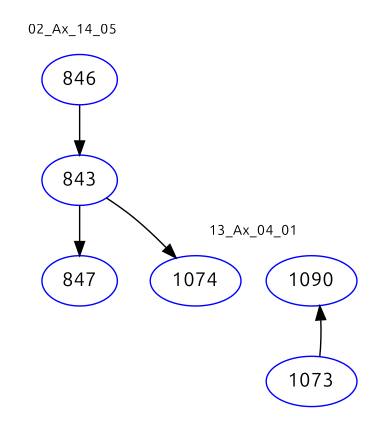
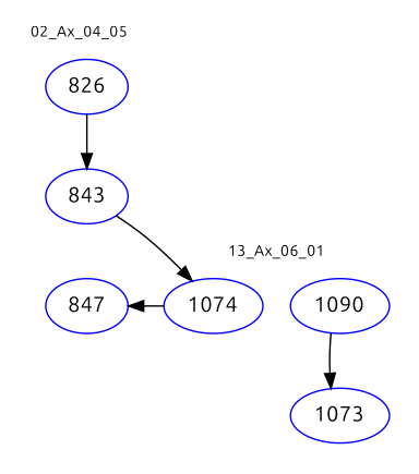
  digraph {
    fontname=Ubuntu
    node [color=blue fontname=Ubuntu]
    edge [color=black fontname=Ubuntu]
    n1 [label=1090]
    n2 [label=1073]
    n3 [label=1074]
-   n4 [label=846]
+   n4 [label=826]
    n5 [label=843]
    n6 [label=847]
    subgraph cluster_1 {
      color=white
      fontsize=10
-     label="13_Ax_04_01"
+     label="13_Ax_06_01"
      n1
      n2
      n3
    }
    subgraph cluster_2 {
      color=white
      fontsize=10
-     label="02_Ax_14_05"
+     label="02_Ax_04_05"
      n4
      n5
      n6
    }
-   n2 -> n1
+   n1 -> n2
    n4 -> n5
    n5 -> n3
-   n5 -> n6
+   n3 -> n6
  }
